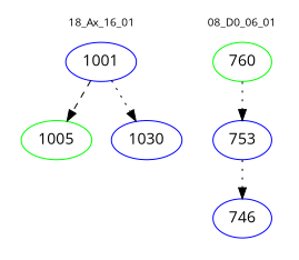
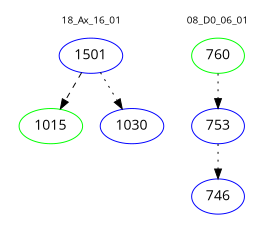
  digraph {
    fontname="Open Sans"
    node [color=blue fontname="Open Sans"]
    edge [color=black fontname="Open Sans" style=dotted]
-   n1 [label=1001]
-   n2 [color=green label=1005]
+   n1 [label=1501]
+   n2 [color=green label=1015]
    n3 [label=1030]
    n4 [label=753]
    n5 [label=746]
    n6 [color=green label=760]
    subgraph cluster_1 {
      color=white
      fontsize=10
      label="18_Ax_16_01"
      n1
      n2
      n3
    }
    subgraph cluster_2 {
      color=white
      fontsize=10
      label="08_D0_06_01"
      n4
      n5
      n6
    }
    n1 -> n2 [style=dashed]
    n1 -> n3
    n4 -> n5
    n6 -> n4
  }
